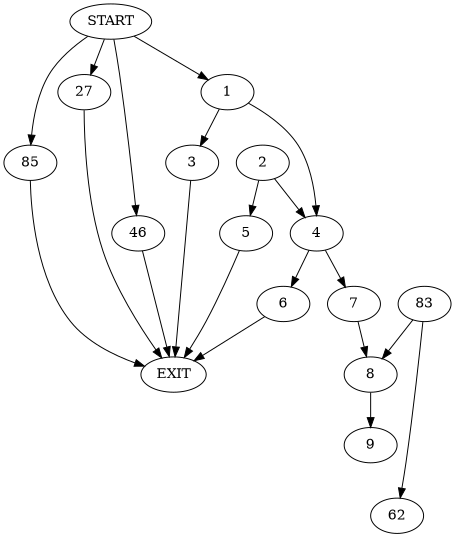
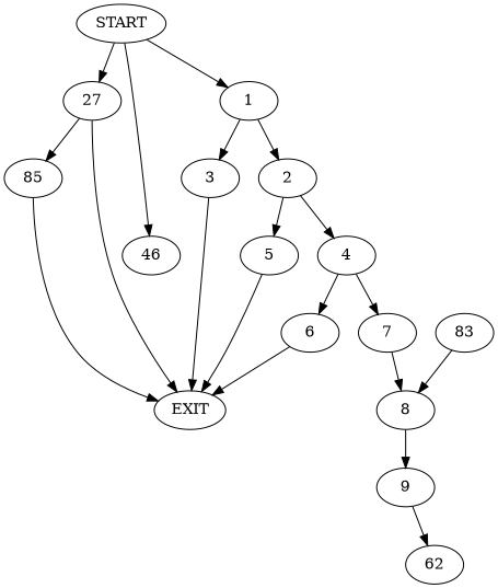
  digraph {
    n1 [label=START]
    1
    n3 [label=85]
    n4 [label=46]
    n5 [label=27]
    2
    3
    n8 [label=EXIT]
    4
    5
    6
    7
    8
    9
    n15 [label=62]
    n16 [label=83]
    n1 -> 1
-   n1 -> n3
+   n5 -> n3
    n1 -> n4
    n1 -> n5
-   1 -> 4
+   1 -> 2
    1 -> 3
    n3 -> n8
-   n4 -> n8
    n5 -> n8
    2 -> 4
    2 -> 5
    3 -> n8
    4 -> 6
    4 -> 7
    5 -> n8
    6 -> n8
    7 -> 8
    8 -> 9
-   n16 -> n15
+   9 -> n15
    n16 -> 8
  }
